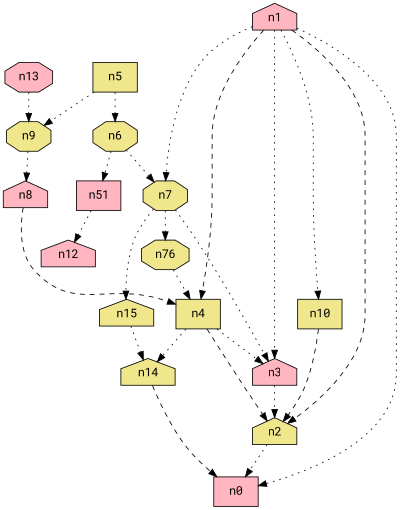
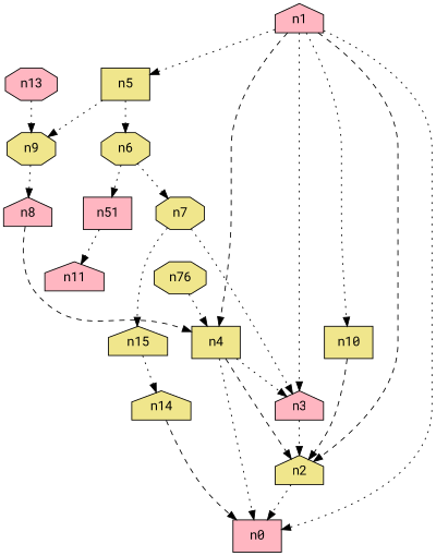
  digraph {
    fontname="Roboto Mono"
    node [fillcolor=khaki fontname="Roboto Mono" shape=house style=filled]
    edge [fontname="Roboto Mono" style=dotted]
    n1 [fillcolor=lightpink]
    n0 [fillcolor=lightpink shape=box]
    n2
    n3 [fillcolor=lightpink]
    n4 [shape=box]
    n5 [shape=box]
    n10 [shape=box]
    n6 [shape=octagon]
    n9 [shape=octagon]
    n7 [shape=octagon]
    n11 [fillcolor=lightpink label=n51 shape=box]
    n8 [fillcolor=lightpink]
    n15
    n16 [label=n76 shape=octagon]
-   n12 [fillcolor=lightpink]
+   n12 [fillcolor=lightpink label=n11]
    n14
    n13 [fillcolor=lightpink shape=octagon]
    n1 -> n0
    n1 -> n2 [style=dashed]
    n1 -> n3
    n1 -> n4 [style=dashed]
-   n1 -> n7
+   n1 -> n5
    n1 -> n10
    n2 -> n0
    n3 -> n2
-   n4 -> n14
+   n4 -> n0
    n4 -> n2 [style=dashed]
    n4 -> n3
    n5 -> n6
    n5 -> n9
    n10 -> n2 [style=dashed]
    n6 -> n7
    n6 -> n11
    n9 -> n8
    n7 -> n3
    n7 -> n15
-   n7 -> n16
    n11 -> n12
    n8 -> n4 [style=dashed]
    n15 -> n14
    n16 -> n4
    n14 -> n0 [style=dashed]
    n13 -> n9
  }
